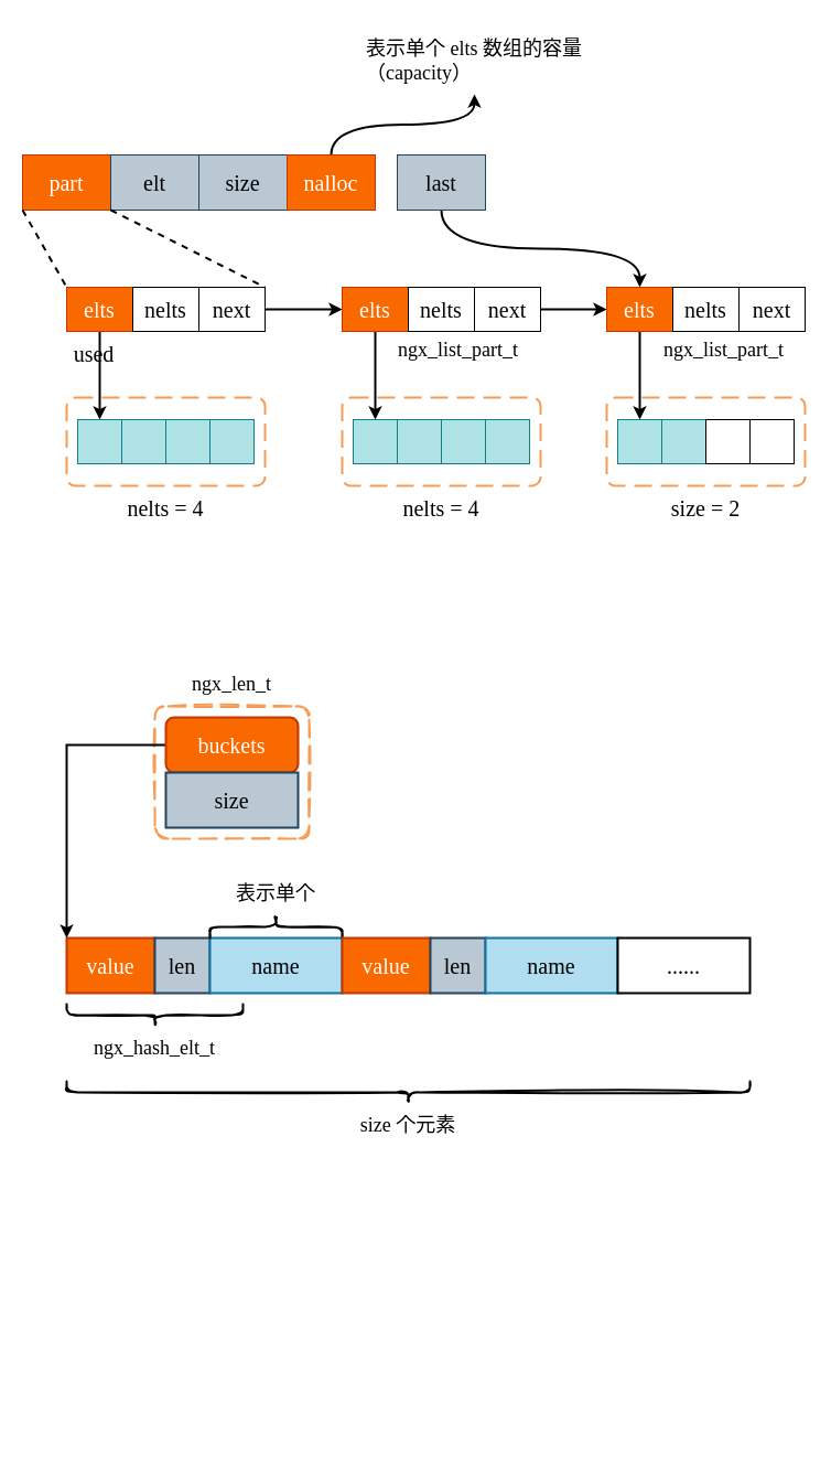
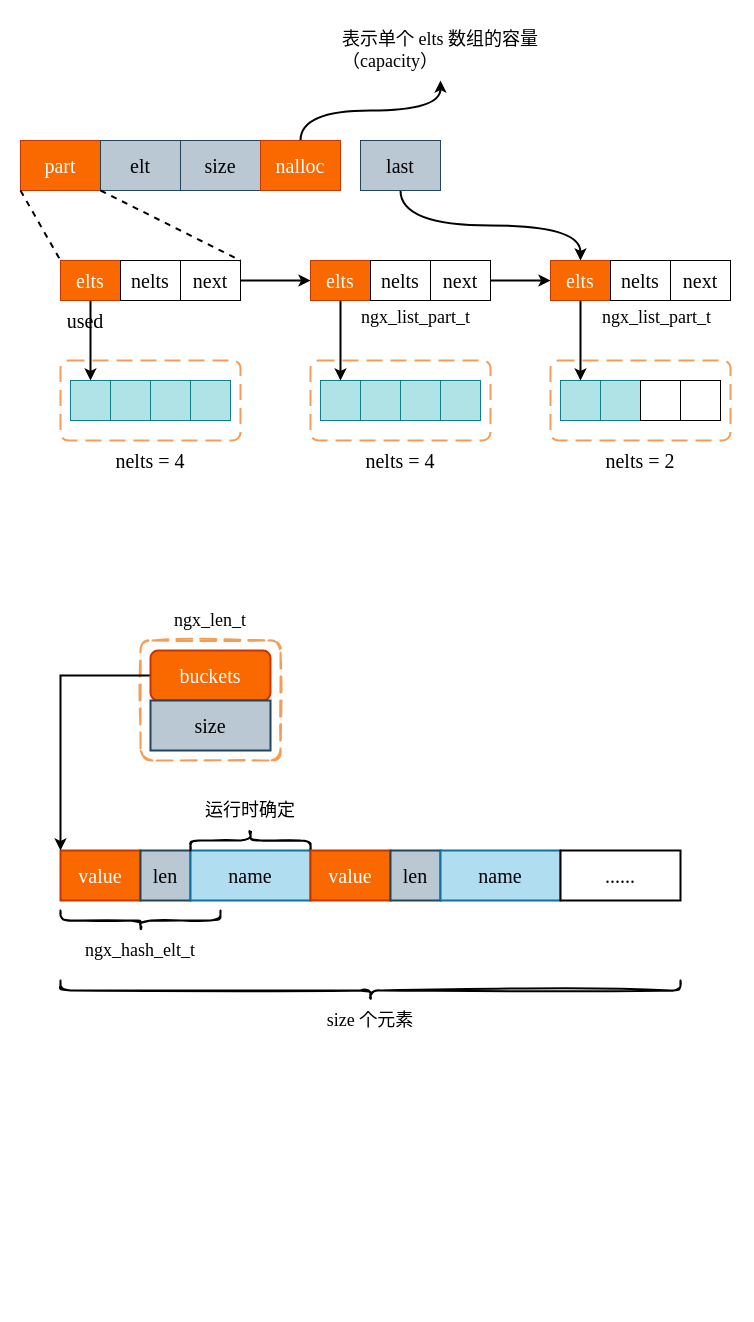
  <mxCell id="0" />
  <mxCell id="1" parent="0" />
  <mxCell id="2" value="" style="rounded=1;arcSize=10;dashed=1;strokeColor=#F59D56;fillColor=none;gradientColor=none;dashPattern=8 4;strokeWidth=2;sketch=1;fontFamily=Comic Sans MS;fontSize=18;fontColor=#FFFFFF;align=right;verticalAlign=middle;" vertex="1" parent="1"><mxGeometry x="140" y="640" width="140" height="120" as="geometry" /></mxCell>
  <mxCell id="3" style="edgeStyle=orthogonalEdgeStyle;rounded=0;orthogonalLoop=1;jettySize=auto;html=1;exitX=0.5;exitY=1;exitDx=0;exitDy=0;fontSize=20;strokeWidth=2;entryX=0.5;entryY=0;entryDx=0;entryDy=0;fontFamily=Comic Sans MS;" parent="1" source="12" target="25" edge="1"><mxGeometry relative="1" as="geometry" /></mxCell>
  <mxCell id="4" value="" style="rounded=1;arcSize=10;dashed=1;strokeColor=#F59D56;fillColor=none;gradientColor=none;dashPattern=8 4;strokeWidth=2;fontSize=20;fontFamily=Comic Sans MS;" parent="1" vertex="1"><mxGeometry x="60" y="360" width="180" height="80" as="geometry" /></mxCell>
  <mxCell id="5" value="&lt;font color=&quot;#ffffff&quot;&gt;part&lt;/font&gt;" style="rounded=0;whiteSpace=wrap;html=1;fontSize=20;fillColor=#fa6800;strokeColor=#C73500;fontColor=#000000;fontFamily=Comic Sans MS;" parent="1" vertex="1"><mxGeometry x="20" y="140" width="80" height="50" as="geometry" /></mxCell>
  <mxCell id="6" value="elt" style="rounded=0;whiteSpace=wrap;html=1;fontSize=20;fillColor=#bac8d3;strokeColor=#23445d;fontFamily=Comic Sans MS;" parent="1" vertex="1"><mxGeometry x="100" y="140" width="80" height="50" as="geometry" /></mxCell>
  <mxCell id="7" value="size" style="rounded=0;whiteSpace=wrap;html=1;fontSize=20;fillColor=#bac8d3;strokeColor=#23445d;fontFamily=Comic Sans MS;" parent="1" vertex="1"><mxGeometry x="180" y="140" width="80" height="50" as="geometry" /></mxCell>
  <mxCell id="8" style="edgeStyle=orthogonalEdgeStyle;curved=1;rounded=0;orthogonalLoop=1;jettySize=auto;html=1;exitX=0.5;exitY=0;exitDx=0;exitDy=0;dashed=0;fontSize=18;strokeWidth=2;fontFamily=Comic Sans MS;" parent="1" source="9" target="45" edge="1"><mxGeometry relative="1" as="geometry" /></mxCell>
  <mxCell id="9" value="&lt;font color=&quot;#ffffff&quot;&gt;nalloc&lt;/font&gt;" style="rounded=0;whiteSpace=wrap;html=1;fontSize=20;fillColor=#fa6800;strokeColor=#C73500;fontColor=#000000;fontFamily=Comic Sans MS;" parent="1" vertex="1"><mxGeometry x="260" y="140" width="80" height="50" as="geometry" /></mxCell>
  <mxCell id="10" style="edgeStyle=orthogonalEdgeStyle;curved=1;rounded=0;orthogonalLoop=1;jettySize=auto;html=1;exitX=0.5;exitY=1;exitDx=0;exitDy=0;entryX=0.5;entryY=0;entryDx=0;entryDy=0;fontSize=20;strokeWidth=2;fontFamily=Comic Sans MS;" parent="1" source="11" target="22" edge="1"><mxGeometry relative="1" as="geometry" /></mxCell>
  <mxCell id="11" value="last" style="rounded=0;whiteSpace=wrap;html=1;fontSize=20;fillColor=#bac8d3;strokeColor=#23445d;fontFamily=Comic Sans MS;" parent="1" vertex="1"><mxGeometry x="360" y="140" width="80" height="50" as="geometry" /></mxCell>
  <mxCell id="12" value="elts" style="rounded=0;whiteSpace=wrap;html=1;fontSize=20;fontFamily=Comic Sans MS;fillColor=#fa6800;strokeColor=#C73500;fontColor=#FFFFFF;" parent="1" vertex="1"><mxGeometry x="60" y="260" width="60" height="40" as="geometry" /></mxCell>
  <mxCell id="13" value="nelts" style="rounded=0;whiteSpace=wrap;html=1;fontSize=20;fontFamily=Comic Sans MS;" parent="1" vertex="1"><mxGeometry x="120" y="260" width="60" height="40" as="geometry" /></mxCell>
  <mxCell id="14" style="edgeStyle=orthogonalEdgeStyle;rounded=0;orthogonalLoop=1;jettySize=auto;html=1;exitX=1;exitY=0.5;exitDx=0;exitDy=0;fontSize=20;strokeWidth=2;fontFamily=Comic Sans MS;" parent="1" source="15" target="17" edge="1"><mxGeometry relative="1" as="geometry" /></mxCell>
  <mxCell id="15" value="next" style="rounded=0;whiteSpace=wrap;html=1;fontSize=20;fontFamily=Comic Sans MS;" parent="1" vertex="1"><mxGeometry x="180" y="260" width="60" height="40" as="geometry" /></mxCell>
  <mxCell id="16" style="edgeStyle=orthogonalEdgeStyle;rounded=0;orthogonalLoop=1;jettySize=auto;html=1;exitX=0.5;exitY=1;exitDx=0;exitDy=0;fontSize=20;strokeWidth=2;fontFamily=Comic Sans MS;" parent="1" source="17" target="30" edge="1"><mxGeometry relative="1" as="geometry" /></mxCell>
  <mxCell id="17" value="elts" style="rounded=0;whiteSpace=wrap;html=1;fontSize=20;fontFamily=Comic Sans MS;fillColor=#fa6800;strokeColor=#C73500;fontColor=#FFFFFF;" parent="1" vertex="1"><mxGeometry x="310" y="260" width="60" height="40" as="geometry" /></mxCell>
  <mxCell id="18" value="nelts" style="rounded=0;whiteSpace=wrap;html=1;fontSize=20;fontFamily=Comic Sans MS;" parent="1" vertex="1"><mxGeometry x="370" y="260" width="60" height="40" as="geometry" /></mxCell>
  <mxCell id="19" style="edgeStyle=orthogonalEdgeStyle;rounded=0;orthogonalLoop=1;jettySize=auto;html=1;exitX=1;exitY=0.5;exitDx=0;exitDy=0;fontSize=20;strokeWidth=2;fontFamily=Comic Sans MS;" parent="1" source="20" target="22" edge="1"><mxGeometry relative="1" as="geometry" /></mxCell>
  <mxCell id="20" value="next" style="rounded=0;whiteSpace=wrap;html=1;fontSize=20;fontFamily=Comic Sans MS;" parent="1" vertex="1"><mxGeometry x="430" y="260" width="60" height="40" as="geometry" /></mxCell>
  <mxCell id="21" style="edgeStyle=orthogonalEdgeStyle;rounded=0;orthogonalLoop=1;jettySize=auto;html=1;exitX=0.5;exitY=1;exitDx=0;exitDy=0;fontSize=20;strokeWidth=2;fontFamily=Comic Sans MS;" parent="1" source="22" target="35" edge="1"><mxGeometry relative="1" as="geometry" /></mxCell>
  <mxCell id="22" value="elts" style="rounded=0;whiteSpace=wrap;html=1;fontSize=20;fontFamily=Comic Sans MS;fillColor=#fa6800;strokeColor=#C73500;fontColor=#FFFFFF;" parent="1" vertex="1"><mxGeometry x="550" y="260" width="60" height="40" as="geometry" /></mxCell>
  <mxCell id="23" value="nelts" style="rounded=0;whiteSpace=wrap;html=1;fontSize=20;fontFamily=Comic Sans MS;" parent="1" vertex="1"><mxGeometry x="610" y="260" width="60" height="40" as="geometry" /></mxCell>
  <mxCell id="24" value="next" style="rounded=0;whiteSpace=wrap;html=1;fontSize=20;fontFamily=Comic Sans MS;" parent="1" vertex="1"><mxGeometry x="670" y="260" width="60" height="40" as="geometry" /></mxCell>
  <mxCell id="25" value="" style="whiteSpace=wrap;html=1;aspect=fixed;fontSize=20;fillColor=#b0e3e6;strokeColor=#0e8088;fontFamily=Comic Sans MS;" parent="1" vertex="1"><mxGeometry x="70" y="380" width="40" height="40" as="geometry" /></mxCell>
  <mxCell id="26" value="" style="whiteSpace=wrap;html=1;aspect=fixed;fontSize=20;fillColor=#b0e3e6;strokeColor=#0e8088;fontFamily=Comic Sans MS;" parent="1" vertex="1"><mxGeometry x="110" y="380" width="40" height="40" as="geometry" /></mxCell>
  <mxCell id="27" value="" style="whiteSpace=wrap;html=1;aspect=fixed;fontSize=20;fillColor=#b0e3e6;strokeColor=#0e8088;fontFamily=Comic Sans MS;" parent="1" vertex="1"><mxGeometry x="150" y="380" width="40" height="40" as="geometry" /></mxCell>
  <mxCell id="28" value="" style="whiteSpace=wrap;html=1;aspect=fixed;fontSize=20;fillColor=#b0e3e6;strokeColor=#0e8088;fontFamily=Comic Sans MS;" parent="1" vertex="1"><mxGeometry x="190" y="380" width="40" height="40" as="geometry" /></mxCell>
  <mxCell id="29" value="" style="rounded=1;arcSize=10;dashed=1;strokeColor=#F59D56;fillColor=none;gradientColor=none;dashPattern=8 4;strokeWidth=2;fontSize=20;fontFamily=Comic Sans MS;" parent="1" vertex="1"><mxGeometry x="310" y="360" width="180" height="80" as="geometry" /></mxCell>
  <mxCell id="30" value="" style="whiteSpace=wrap;html=1;aspect=fixed;fontSize=20;fillColor=#b0e3e6;strokeColor=#0e8088;fontFamily=Comic Sans MS;" parent="1" vertex="1"><mxGeometry x="320" y="380" width="40" height="40" as="geometry" /></mxCell>
  <mxCell id="31" value="" style="whiteSpace=wrap;html=1;aspect=fixed;fontSize=20;fillColor=#b0e3e6;strokeColor=#0e8088;fontFamily=Comic Sans MS;" parent="1" vertex="1"><mxGeometry x="360" y="380" width="40" height="40" as="geometry" /></mxCell>
  <mxCell id="32" value="" style="whiteSpace=wrap;html=1;aspect=fixed;fontSize=20;fillColor=#b0e3e6;strokeColor=#0e8088;fontFamily=Comic Sans MS;" parent="1" vertex="1"><mxGeometry x="400" y="380" width="40" height="40" as="geometry" /></mxCell>
  <mxCell id="33" value="" style="whiteSpace=wrap;html=1;aspect=fixed;fontSize=20;fillColor=#b0e3e6;strokeColor=#0e8088;fontFamily=Comic Sans MS;" parent="1" vertex="1"><mxGeometry x="440" y="380" width="40" height="40" as="geometry" /></mxCell>
  <mxCell id="34" value="" style="rounded=1;arcSize=10;dashed=1;strokeColor=#F59D56;fillColor=none;gradientColor=none;dashPattern=8 4;strokeWidth=2;fontSize=20;fontFamily=Comic Sans MS;" parent="1" vertex="1"><mxGeometry x="550" y="360" width="180" height="80" as="geometry" /></mxCell>
  <mxCell id="35" value="" style="whiteSpace=wrap;html=1;aspect=fixed;fontSize=20;fillColor=#b0e3e6;strokeColor=#0e8088;fontFamily=Comic Sans MS;" parent="1" vertex="1"><mxGeometry x="560" y="380" width="40" height="40" as="geometry" /></mxCell>
  <mxCell id="36" value="" style="whiteSpace=wrap;html=1;aspect=fixed;fontSize=20;fillColor=#b0e3e6;strokeColor=#0e8088;fontFamily=Comic Sans MS;" parent="1" vertex="1"><mxGeometry x="600" y="380" width="40" height="40" as="geometry" /></mxCell>
  <mxCell id="37" value="" style="whiteSpace=wrap;html=1;aspect=fixed;fontSize=20;fontFamily=Comic Sans MS;" parent="1" vertex="1"><mxGeometry x="640" y="380" width="40" height="40" as="geometry" /></mxCell>
  <mxCell id="38" value="" style="whiteSpace=wrap;html=1;aspect=fixed;fontSize=20;fontFamily=Comic Sans MS;" parent="1" vertex="1"><mxGeometry x="680" y="380" width="40" height="40" as="geometry" /></mxCell>
  <mxCell id="39" value="nelts = 4" style="text;html=1;strokeColor=none;fillColor=none;align=center;verticalAlign=middle;whiteSpace=wrap;rounded=0;fontSize=20;fontFamily=Comic Sans MS;" parent="1" vertex="1"><mxGeometry x="60" y="450" width="180" height="20" as="geometry" /></mxCell>
  <mxCell id="40" value="nelts = 4" style="text;html=1;strokeColor=none;fillColor=none;align=center;verticalAlign=middle;whiteSpace=wrap;rounded=0;fontSize=20;fontFamily=Comic Sans MS;" parent="1" vertex="1"><mxGeometry x="310" y="450" width="180" height="20" as="geometry" /></mxCell>
- <mxCell id="41" value="size = 2" style="text;html=1;strokeColor=none;fillColor=none;align=center;verticalAlign=middle;whiteSpace=wrap;rounded=0;fontSize=20;fontFamily=Comic Sans MS;" parent="1" vertex="1"><mxGeometry x="550" y="450" width="180" height="20" as="geometry" /></mxCell>
+ <mxCell id="41" value="nelts = 2" style="text;html=1;strokeColor=none;fillColor=none;align=center;verticalAlign=middle;whiteSpace=wrap;rounded=0;fontSize=20;fontFamily=Comic Sans MS;" parent="1" vertex="1"><mxGeometry x="550" y="450" width="180" height="20" as="geometry" /></mxCell>
  <mxCell id="42" value="" style="endArrow=none;html=1;fontSize=20;strokeWidth=2;exitX=0;exitY=1;exitDx=0;exitDy=0;entryX=0;entryY=0;entryDx=0;entryDy=0;dashed=1;fontFamily=Comic Sans MS;" parent="1" source="5" target="12" edge="1"><mxGeometry width="50" height="50" relative="1" as="geometry"><mxPoint x="370" y="360" as="sourcePoint" /><mxPoint x="420" y="310" as="targetPoint" /></mxGeometry></mxCell>
  <mxCell id="43" value="" style="endArrow=none;html=1;fontSize=20;strokeWidth=2;exitX=0;exitY=1;exitDx=0;exitDy=0;entryX=1;entryY=0;entryDx=0;entryDy=0;dashed=1;fontFamily=Comic Sans MS;" parent="1" target="15" edge="1"><mxGeometry width="50" height="50" relative="1" as="geometry"><mxPoint x="100" y="190" as="sourcePoint" /><mxPoint x="140" y="260" as="targetPoint" /></mxGeometry></mxCell>
  <mxCell id="44" value="used" style="text;html=1;strokeColor=none;fillColor=none;align=center;verticalAlign=middle;whiteSpace=wrap;rounded=0;fontSize=20;fontFamily=Comic Sans MS;" parent="1" vertex="1"><mxGeometry x="55" y="310" width="60" height="20" as="geometry" /></mxCell>
- <mxCell id="45" value="表示单个 elts 数组的容量（capacity）" style="text;html=1;strokeColor=none;fillColor=none;align=left;verticalAlign=middle;whiteSpace=wrap;rounded=0;fontSize=18;fontFamily=Comic Sans MS;" parent="1" vertex="1"><mxGeometry x="330" y="25" width="200" height="60" as="geometry" /></mxCell>
+ <mxCell id="45" value="表示单个 elts 数组的容量（capacity）" style="text;html=1;strokeColor=none;fillColor=none;align=left;verticalAlign=middle;whiteSpace=wrap;rounded=0;fontSize=18;fontFamily=Comic Sans MS;" parent="1" vertex="1"><mxGeometry x="340" y="20" width="200" height="60" as="geometry" /></mxCell>
  <mxCell id="46" value="ngx_list_part_t" style="text;whiteSpace=wrap;html=1;fontSize=18;fontFamily=Comic Sans MS;align=center;" parent="1" vertex="1"><mxGeometry x="581" y="300" width="151" height="36" as="geometry" /></mxCell>
  <mxCell id="47" value="ngx_list_part_t" style="text;whiteSpace=wrap;html=1;fontSize=18;fontFamily=Comic Sans MS;align=center;" parent="1" vertex="1"><mxGeometry x="340" y="300" width="151" height="36" as="geometry" /></mxCell>
  <mxCell id="48" value="value" style="rounded=0;whiteSpace=wrap;html=1;fontSize=20;fillColor=#fa6800;strokeColor=#C73500;fontFamily=Comic Sans MS;fontColor=#FFFFFF;strokeWidth=2;" vertex="1" parent="1"><mxGeometry x="60" y="850" width="80" height="50" as="geometry" /></mxCell>
  <mxCell id="49" value="len" style="rounded=0;whiteSpace=wrap;html=1;fontSize=20;fillColor=#bac8d3;strokeColor=#23445d;fontFamily=Comic Sans MS;strokeWidth=2;" vertex="1" parent="1"><mxGeometry x="140" y="850" width="50" height="50" as="geometry" /></mxCell>
  <mxCell id="50" value="name" style="rounded=0;whiteSpace=wrap;html=1;fontSize=20;fillColor=#b1ddf0;strokeColor=#10739e;fontFamily=Comic Sans MS;strokeWidth=2;" vertex="1" parent="1"><mxGeometry x="190" y="850" width="120" height="50" as="geometry" /></mxCell>
  <mxCell id="51" value="" style="shape=curlyBracket;whiteSpace=wrap;html=1;rounded=1;flipH=1;sketch=1;fontFamily=Comic Sans MS;fontSize=18;fontColor=#FFFFFF;strokeWidth=2;align=right;verticalAlign=bottom;rotation=-90;" vertex="1" parent="1"><mxGeometry x="240" y="780" width="20" height="120" as="geometry" /></mxCell>
- <mxCell id="52" value="表示单个" style="text;html=1;strokeColor=none;fillColor=none;align=center;verticalAlign=middle;whiteSpace=wrap;rounded=0;fontSize=18;fontFamily=Comic Sans MS;" vertex="1" parent="1"><mxGeometry x="160" y="800" width="180" height="20" as="geometry" /></mxCell>
+ <mxCell id="52" value="运行时确定" style="text;html=1;strokeColor=none;fillColor=none;align=center;verticalAlign=middle;whiteSpace=wrap;rounded=0;fontSize=18;fontFamily=Comic Sans MS;" vertex="1" parent="1"><mxGeometry x="160" y="800" width="180" height="20" as="geometry" /></mxCell>
  <mxCell id="53" value="value" style="rounded=0;whiteSpace=wrap;html=1;fontSize=20;fillColor=#fa6800;strokeColor=#C73500;fontFamily=Comic Sans MS;fontColor=#FFFFFF;strokeWidth=2;" vertex="1" parent="1"><mxGeometry x="310" y="850" width="80" height="50" as="geometry" /></mxCell>
  <mxCell id="54" value="len" style="rounded=0;whiteSpace=wrap;html=1;fontSize=20;fillColor=#bac8d3;strokeColor=#23445d;fontFamily=Comic Sans MS;strokeWidth=2;" vertex="1" parent="1"><mxGeometry x="390" y="850" width="50" height="50" as="geometry" /></mxCell>
  <mxCell id="55" value="name" style="rounded=0;whiteSpace=wrap;html=1;fontSize=20;fillColor=#b1ddf0;strokeColor=#10739e;fontFamily=Comic Sans MS;strokeWidth=2;" vertex="1" parent="1"><mxGeometry x="440" y="850" width="120" height="50" as="geometry" /></mxCell>
  <mxCell id="56" value="......" style="rounded=0;whiteSpace=wrap;html=1;fontSize=20;fontFamily=Comic Sans MS;strokeWidth=2;" vertex="1" parent="1"><mxGeometry x="560" y="850" width="120" height="50" as="geometry" /></mxCell>
  <mxCell id="57" value="" style="shape=curlyBracket;whiteSpace=wrap;html=1;rounded=1;flipH=1;sketch=1;fontFamily=Comic Sans MS;fontSize=18;fontColor=#FFFFFF;strokeWidth=2;align=right;verticalAlign=bottom;rotation=90;" vertex="1" parent="1"><mxGeometry x="130" y="840" width="20" height="160" as="geometry" /></mxCell>
  <mxCell id="58" value="ngx_hash_elt_t" style="text;html=1;strokeColor=none;fillColor=none;align=center;verticalAlign=middle;whiteSpace=wrap;rounded=0;fontSize=18;fontFamily=Comic Sans MS;" vertex="1" parent="1"><mxGeometry x="50" y="940" width="180" height="20" as="geometry" /></mxCell>
  <mxCell id="59" style="edgeStyle=orthogonalEdgeStyle;rounded=0;orthogonalLoop=1;jettySize=auto;html=1;exitX=0;exitY=0.5;exitDx=0;exitDy=0;entryX=0;entryY=0;entryDx=0;entryDy=0;fontFamily=Comic Sans MS;fontSize=18;fontColor=#000000;strokeWidth=2;" edge="1" parent="1" source="60" target="48"><mxGeometry relative="1" as="geometry" /></mxCell>
  <mxCell id="60" value="buckets" style="whiteSpace=wrap;html=1;fontSize=20;fillColor=#fa6800;strokeColor=#C73500;fontFamily=Comic Sans MS;fontColor=#FFFFFF;strokeWidth=2;rounded=1;" vertex="1" parent="1"><mxGeometry x="150" y="650" width="120" height="50" as="geometry" /></mxCell>
  <mxCell id="61" value="size" style="rounded=0;whiteSpace=wrap;html=1;fontSize=20;fillColor=#bac8d3;strokeColor=#23445d;fontFamily=Comic Sans MS;strokeWidth=2;" vertex="1" parent="1"><mxGeometry x="150" y="700" width="120" height="50" as="geometry" /></mxCell>
  <mxCell id="62" value="ngx_len_t" style="text;whiteSpace=wrap;html=1;fontSize=18;fontFamily=Comic Sans MS;align=center;verticalAlign=middle;" vertex="1" parent="1"><mxGeometry x="150" y="600" width="120" height="40" as="geometry" /></mxCell>
  <mxCell id="63" value="" style="shape=curlyBracket;whiteSpace=wrap;html=1;rounded=1;flipH=1;sketch=1;fontFamily=Comic Sans MS;fontSize=18;fontColor=#FFFFFF;strokeWidth=2;align=right;verticalAlign=bottom;rotation=90;" vertex="1" parent="1"><mxGeometry x="360" y="680" width="20" height="620" as="geometry" /></mxCell>
  <mxCell id="64" value="size 个元素" style="text;html=1;strokeColor=none;fillColor=none;align=center;verticalAlign=middle;whiteSpace=wrap;rounded=0;fontSize=18;fontFamily=Comic Sans MS;" vertex="1" parent="1"><mxGeometry x="280" y="1010" width="180" height="20" as="geometry" /></mxCell>
